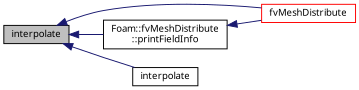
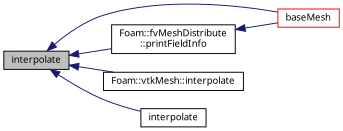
  digraph {
    fontname="Noto Sans"
    rankdir=LR
    node [color=black fontname="Noto Sans" fontsize=10 shape=record]
    edge [color=midnightblue dir=back fontname="Noto Sans" fontsize=10 labelfontname=Helvetica labelfontsize=10 style=solid]
    n1 [fillcolor=grey75 fontcolor=black height=0.2 label=interpolate style=filled width=0.4]
-   n2 [color=red height=0.2 label=fvMeshDistribute width=0.4]
+   n2 [color=red height=0.2 label=baseMesh width=0.4]
    n3 [height=0.2 label="Foam::fvMeshDistribute\l::printFieldInfo" width=0.4]
+   n4 [height=0.2 label="Foam::vtkMesh::interpolate" width=0.4]
    n5 [height=0.2 label=interpolate width=0.4]
    n1 -> n2
    n1 -> n3
+   n1 -> n4
    n1 -> n5
    n3 -> n2
  }
